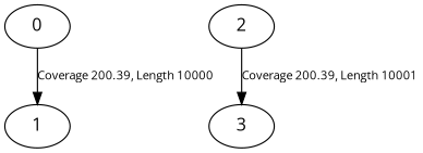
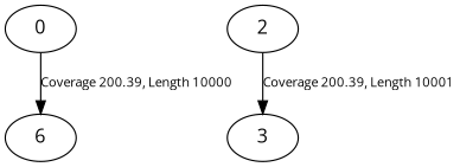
  strict digraph {
    fontname="Open Sans"
    node [fontname="Open Sans"]
    edge [fontname="Open Sans" fontsize=10]
    0
-   1
+   1 [label=6]
    2
    3
    0 -> 1 [label="Coverage 200.39, Length 10000"]
    2 -> 3 [label="Coverage 200.39, Length 10001"]
  }
